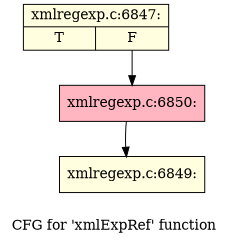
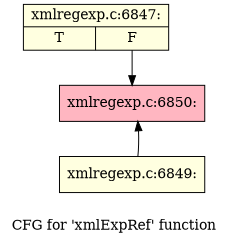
  digraph {
    label="CFG for 'xmlExpRef' function"
    node [fillcolor=lightyellow shape=record style=filled]
    n1 [label="{xmlregexp.c:6847:|{<s0>T|<s1>F}}"]
    n2 [fillcolor=lightpink label="{xmlregexp.c:6850:}"]
    n3 [label="{xmlregexp.c:6849:}"]
    n1 -> n2 [tailport=s1]
-   n2 -> n3
+   n3 -> n2
  }
